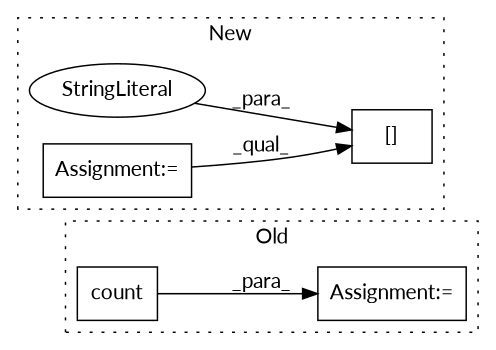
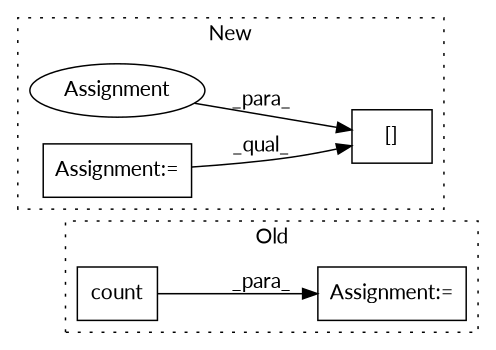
  digraph {
    rankdir=LR
    fontname=Lato
    node [a=7 l=1 s=41218 shape=box fontname=Lato]
    edge [fontname=Lato]
    n1 [a=32 l=7 label=count s=41275]
    n2 [label="Assignment:="]
    n3 [a=2 l="7,1" label="[]" s="41344,41365"]
-   n4 [a=45 l=14 label=StringLiteral s=41351 shape=ellipse]
+   n4 [a=45 l=14 label=Assignment s=41351 shape=ellipse]
    n5 [label="Assignment:="]
    subgraph cluster_1 {
      label=Old
      style=dotted
      n1
      n2
    }
    subgraph cluster_2 {
      label=New
      style=dotted
      n3
      n4
      n5
    }
    n1 -> n2 [label=_para_]
    n4 -> n3 [label=_para_]
    n5 -> n3 [label=_qual_]
  }
